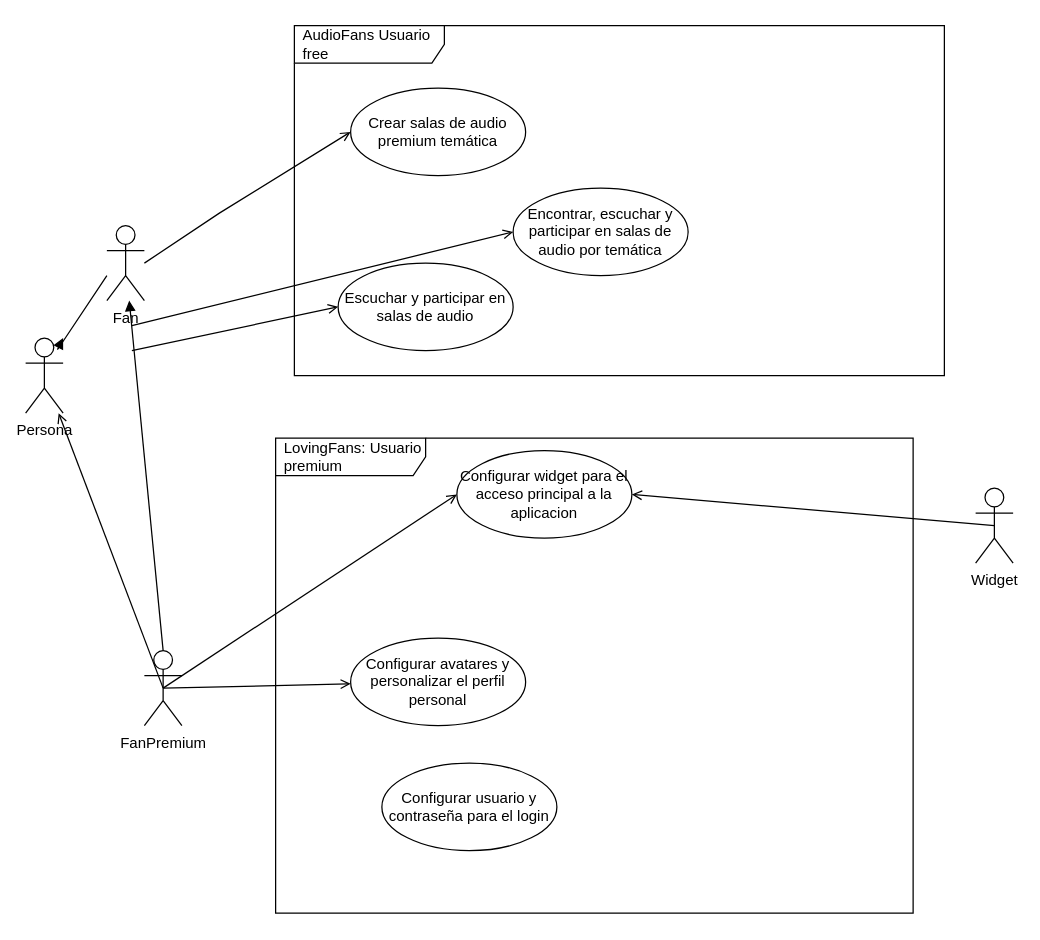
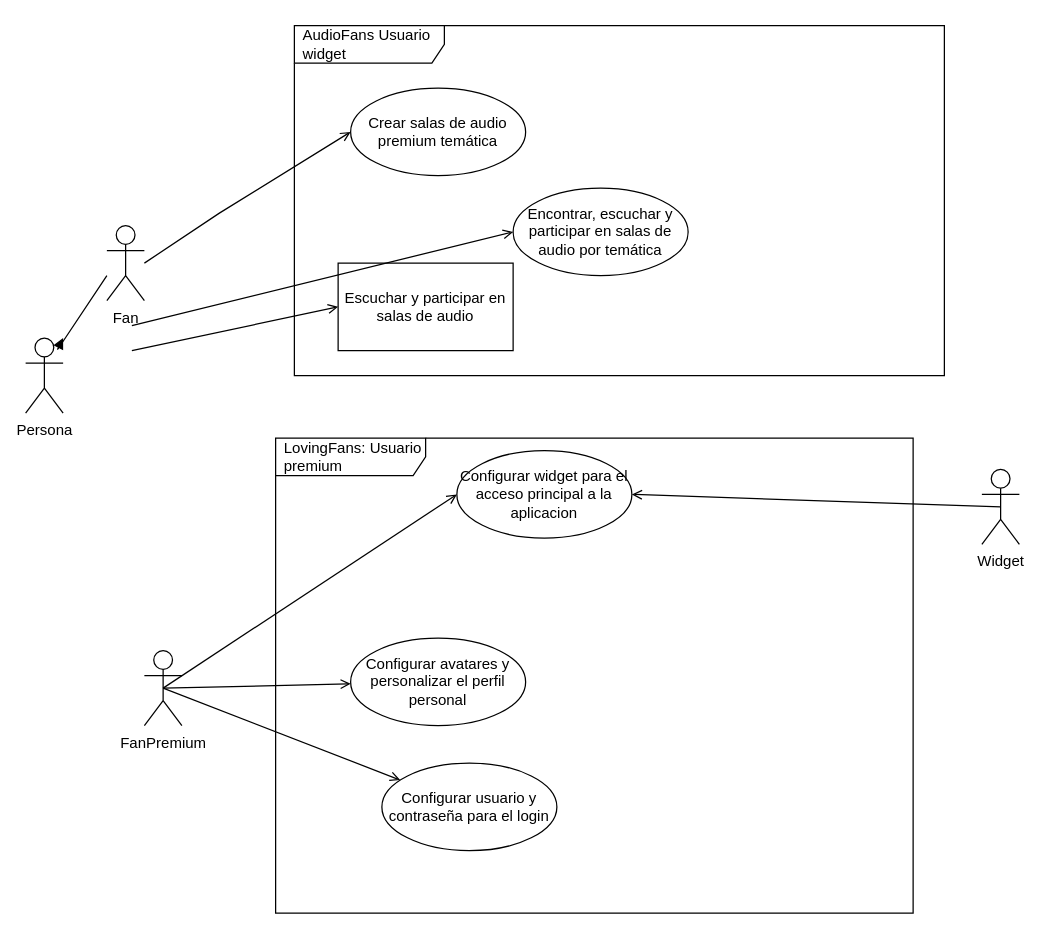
  <mxCell id="0" />
  <mxCell id="1" parent="0" />
- <mxCell id="2" value="AudioFans Usuario free" style="shape=umlFrame;whiteSpace=wrap;html=1;width=120;height=30;boundedLbl=1;verticalAlign=middle;align=left;spacingLeft=5;" parent="1" vertex="1"><mxGeometry x="235" y="20" width="520" height="280" as="geometry" /></mxCell>
+ <mxCell id="2" value="AudioFans Usuario widget" style="shape=umlFrame;whiteSpace=wrap;html=1;width=120;height=30;boundedLbl=1;verticalAlign=middle;align=left;spacingLeft=5;" parent="1" vertex="1"><mxGeometry x="235" y="20" width="520" height="280" as="geometry" /></mxCell>
  <mxCell id="3" value="Persona" style="shape=umlActor;verticalLabelPosition=bottom;verticalAlign=top;html=1;" parent="1" vertex="1"><mxGeometry x="20" y="270" width="30" height="60" as="geometry" /></mxCell>
  <mxCell id="4" value="" style="endArrow=open;html=1;rounded=0;align=center;verticalAlign=top;endFill=0;labelBackgroundColor=none;endSize=6;entryX=0;entryY=0.5;entryDx=0;entryDy=0;" parent="1" target="18" edge="1"><mxGeometry relative="1" as="geometry"><mxPoint x="115" y="210" as="sourcePoint" /><mxPoint x="260" y="180" as="targetPoint" /><Array as="points"><mxPoint x="175" y="170" /></Array></mxGeometry></mxCell>
- <mxCell id="5" value="" style="html=1;verticalAlign=bottom;labelBackgroundColor=none;endArrow=block;endFill=1;exitX=0.5;exitY=0;exitDx=0;exitDy=0;exitPerimeter=0;" parent="1" source="6" target="16" edge="1"><mxGeometry width="160" relative="1" as="geometry"><mxPoint x="165" y="510" as="sourcePoint" /><mxPoint x="165" y="210" as="targetPoint" /><Array as="points" /></mxGeometry></mxCell>
  <mxCell id="6" value="FanPremium" style="shape=umlActor;verticalLabelPosition=bottom;verticalAlign=top;html=1;" parent="1" vertex="1"><mxGeometry x="115" y="520" width="30" height="60" as="geometry" /></mxCell>
  <mxCell id="7" value="LovingFans: Usuario premium" style="shape=umlFrame;whiteSpace=wrap;html=1;width=120;height=30;boundedLbl=1;verticalAlign=middle;align=left;spacingLeft=5;" parent="1" vertex="1"><mxGeometry x="220" y="350" width="510" height="380" as="geometry" /></mxCell>
  <mxCell id="8" value="Configurar widget para el acceso principal a la aplicacion" style="ellipse;whiteSpace=wrap;html=1;" parent="1" vertex="1"><mxGeometry x="365" y="360" width="140" height="70" as="geometry" /></mxCell>
- <mxCell id="9" value="Widget" style="shape=umlActor;verticalLabelPosition=bottom;verticalAlign=top;html=1;" parent="1" vertex="1"><mxGeometry x="780" y="390" width="30" height="60" as="geometry" /></mxCell>
+ <mxCell id="9" value="Widget" style="shape=umlActor;verticalLabelPosition=bottom;verticalAlign=top;html=1;" parent="1" vertex="1"><mxGeometry x="785" y="375" width="30" height="60" as="geometry" /></mxCell>
  <mxCell id="10" value="Configurar avatares y personalizar el perfil personal" style="ellipse;whiteSpace=wrap;html=1;" parent="1" vertex="1"><mxGeometry x="280" y="510" width="140" height="70" as="geometry" /></mxCell>
  <mxCell id="11" value="Configurar usuario y contraseña para el login" style="ellipse;whiteSpace=wrap;html=1;" parent="1" vertex="1"><mxGeometry x="305" y="610" width="140" height="70" as="geometry" /></mxCell>
  <mxCell id="12" value="" style="endArrow=open;html=1;rounded=0;align=center;verticalAlign=top;endFill=0;labelBackgroundColor=none;endSize=6;entryX=0;entryY=0.5;entryDx=0;entryDy=0;exitX=0.5;exitY=0.5;exitDx=0;exitDy=0;exitPerimeter=0;" parent="1" source="6" target="8" edge="1"><mxGeometry relative="1" as="geometry"><mxPoint x="180" y="530" as="sourcePoint" /><mxPoint x="295" y="480" as="targetPoint" /></mxGeometry></mxCell>
  <mxCell id="13" value="" style="endArrow=open;html=1;rounded=0;align=center;verticalAlign=top;endFill=0;labelBackgroundColor=none;endSize=6;exitX=0.5;exitY=0.5;exitDx=0;exitDy=0;exitPerimeter=0;" parent="1" source="6" target="10" edge="1"><mxGeometry relative="1" as="geometry"><mxPoint x="165" y="540" as="sourcePoint" /><mxPoint x="250" y="544" as="targetPoint" /></mxGeometry></mxCell>
- <mxCell id="14" value="" style="endArrow=open;html=1;rounded=0;align=center;verticalAlign=top;endFill=0;labelBackgroundColor=none;endSize=6;exitX=0.5;exitY=0.5;exitDx=0;exitDy=0;exitPerimeter=0;" parent="1" source="6" target="3" edge="1"><mxGeometry relative="1" as="geometry"><mxPoint x="180" y="570" as="sourcePoint" /><mxPoint x="212.5" y="630" as="targetPoint" /></mxGeometry></mxCell>
+ <mxCell id="14" value="" style="endArrow=open;html=1;rounded=0;align=center;verticalAlign=top;endFill=0;labelBackgroundColor=none;endSize=6;exitX=0.5;exitY=0.5;exitDx=0;exitDy=0;exitPerimeter=0;" parent="1" source="6" target="11" edge="1"><mxGeometry relative="1" as="geometry"><mxPoint x="180" y="570" as="sourcePoint" /><mxPoint x="212.5" y="630" as="targetPoint" /></mxGeometry></mxCell>
  <mxCell id="15" value="" style="endArrow=open;html=1;rounded=0;align=center;verticalAlign=top;endFill=0;labelBackgroundColor=none;endSize=6;entryX=1;entryY=0.5;entryDx=0;entryDy=0;exitX=0.5;exitY=0.5;exitDx=0;exitDy=0;exitPerimeter=0;" parent="1" source="9" target="8" edge="1"><mxGeometry relative="1" as="geometry"><mxPoint x="550" y="430" as="sourcePoint" /><mxPoint x="645" y="430" as="targetPoint" /></mxGeometry></mxCell>
  <mxCell id="16" value="Fan" style="shape=umlActor;verticalLabelPosition=bottom;verticalAlign=top;html=1;" parent="1" vertex="1"><mxGeometry x="85" y="180" width="30" height="60" as="geometry" /></mxCell>
  <mxCell id="17" value="" style="html=1;verticalAlign=bottom;labelBackgroundColor=none;endArrow=block;endFill=1;" parent="1" target="3" edge="1"><mxGeometry width="160" relative="1" as="geometry"><mxPoint x="85" y="220" as="sourcePoint" /><mxPoint x="165" y="280" as="targetPoint" /><Array as="points"><mxPoint x="45" y="280" /></Array></mxGeometry></mxCell>
  <mxCell id="18" value="Crear salas de audio&lt;br&gt;premium temática" style="ellipse;whiteSpace=wrap;html=1;" parent="1" vertex="1"><mxGeometry x="280" y="70" width="140" height="70" as="geometry" /></mxCell>
- <mxCell id="19" value="Escuchar y participar en salas de audio" style="ellipse;whiteSpace=wrap;html=1;" parent="1" vertex="1"><mxGeometry x="270" y="210" width="140" height="70" as="geometry" /></mxCell>
+ <mxCell id="19" value="Escuchar y participar en salas de audio" style="whiteSpace=wrap;html=1;rounded=0;" parent="1" vertex="1"><mxGeometry x="270" y="210" width="140" height="70" as="geometry" /></mxCell>
  <mxCell id="20" value="Encontrar, escuchar y participar en salas de audio por temática" style="ellipse;whiteSpace=wrap;html=1;" parent="1" vertex="1"><mxGeometry x="410" y="150" width="140" height="70" as="geometry" /></mxCell>
  <mxCell id="21" value="" style="endArrow=open;html=1;rounded=0;align=center;verticalAlign=top;endFill=0;labelBackgroundColor=none;endSize=6;entryX=0;entryY=0.5;entryDx=0;entryDy=0;" parent="1" target="20" edge="1"><mxGeometry relative="1" as="geometry"><mxPoint x="105" y="260" as="sourcePoint" /><mxPoint x="290" y="115" as="targetPoint" /></mxGeometry></mxCell>
  <mxCell id="22" value="" style="endArrow=open;html=1;rounded=0;align=center;verticalAlign=top;endFill=0;labelBackgroundColor=none;endSize=6;entryX=0;entryY=0.5;entryDx=0;entryDy=0;" parent="1" target="19" edge="1"><mxGeometry relative="1" as="geometry"><mxPoint x="105" y="280" as="sourcePoint" /><mxPoint x="300" y="125" as="targetPoint" /></mxGeometry></mxCell>
